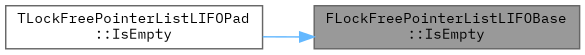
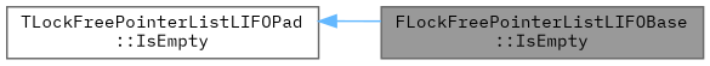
  digraph {
    rankdir=RL
    fontname="IBM Plex Mono"
    node [fontname="IBM Plex Mono" fontsize=10 shape=box style=filled]
    n1 [color=gray40 fillcolor=grey60 fontcolor=black height=0.2 label="FLockFreePointerListLIFOBase\l::IsEmpty" width=0.4]
    n2 [color=grey40 fillcolor=white height=0.2 label="TLockFreePointerListLIFOPad\l::IsEmpty" width=0.4]
-   n1 -> n2 [color=steelblue1 dir=back fontname="IBM Plex Mono" fontsize=10 labelfontname=Helvetica labelfontsize=10 style=solid]
+   n2 -> n1 [color=steelblue1 dir=back fontname="IBM Plex Mono" fontsize=10 labelfontname=Helvetica labelfontsize=10 style=solid]
  }
